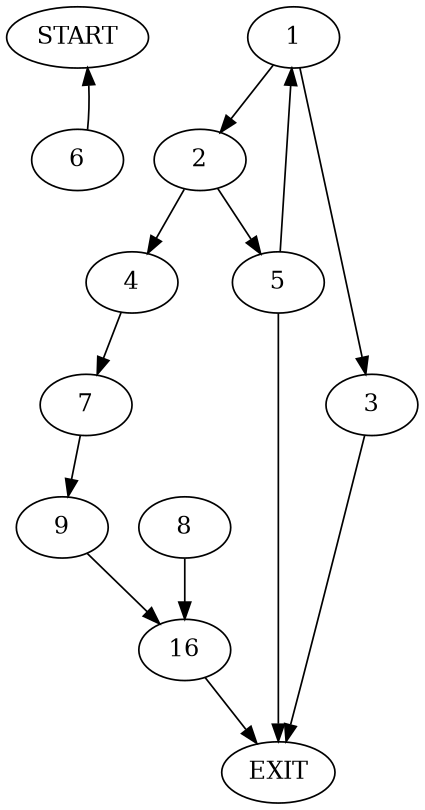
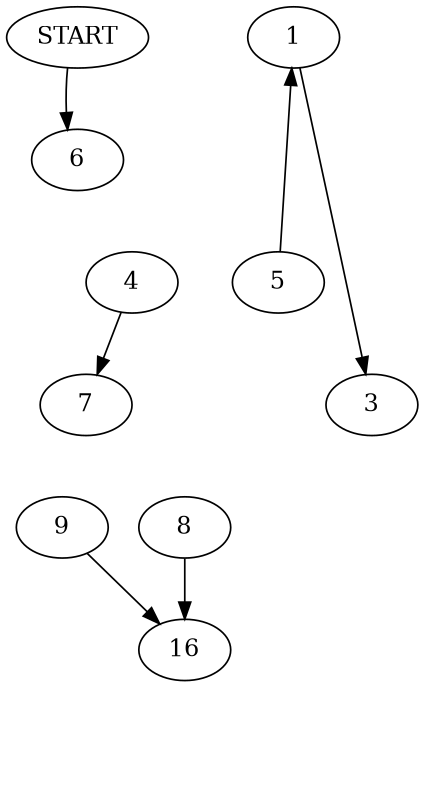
  digraph {
    n1 [label=START]
    6
    1
-   2
    3
-   n6 [label=EXIT]
    4
    5
    7
    9
    n11 [label=16]
    8
-   6 -> n1
-   1 -> 2
+   n1 -> 6
    1 -> 3
-   2 -> 4
-   2 -> 5
-   3 -> n6
    4 -> 7
    5 -> 1
-   5 -> n6
-   7 -> 9
    9 -> n11
-   n11 -> n6
    8 -> n11
  }
